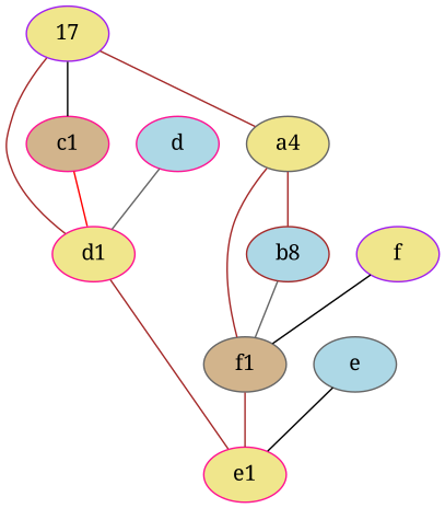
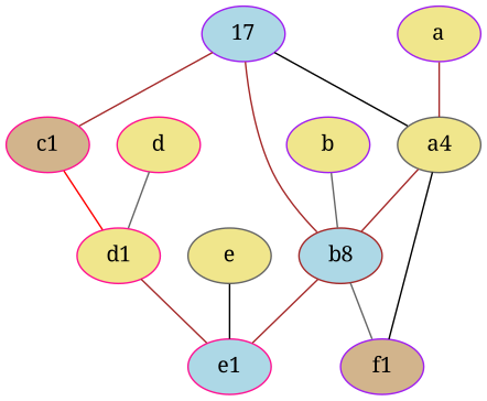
  graph {
    fontname="Noto Serif"
    node [color=purple fillcolor=khaki fontname="Noto Serif" style=filled]
    edge [color=brown fontname="Noto Serif"]
    d1 [color=deeppink]
-   e1 [color=deeppink]
+   e1 [color=deeppink fillcolor=lightblue]
    c1 [color=deeppink fillcolor=tan]
-   d [color=deeppink fillcolor=lightblue]
-   17
+   d [color=deeppink]
+   17 [fillcolor=lightblue]
    n6 [color=gray40 label=a4]
-   f1 [color=gray40 fillcolor=tan]
+   f1 [fillcolor=tan]
    n8 [color=brown fillcolor=lightblue label=b8]
-   f
-   e [color=gray40 fillcolor=lightblue]
+   a
+   b
+   e [color=gray40]
    d1 -- e1
    c1 -- d1 [color=red]
    d -- d1 [color=gray40]
-   17 -- d1
-   17 -- c1 [color=black]
-   17 -- n6
-   n6 -- f1
+   17 -- n8
+   17 -- c1
+   17 -- n6 [color=black]
+   n6 -- f1 [color=black]
    n6 -- n8
-   f1 -- e1
+   n8 -- e1
    n8 -- f1 [color=gray40]
-   f -- f1 [color=black]
+   a -- n6
+   b -- n8 [color=gray40]
    e -- e1 [color=black]
  }
